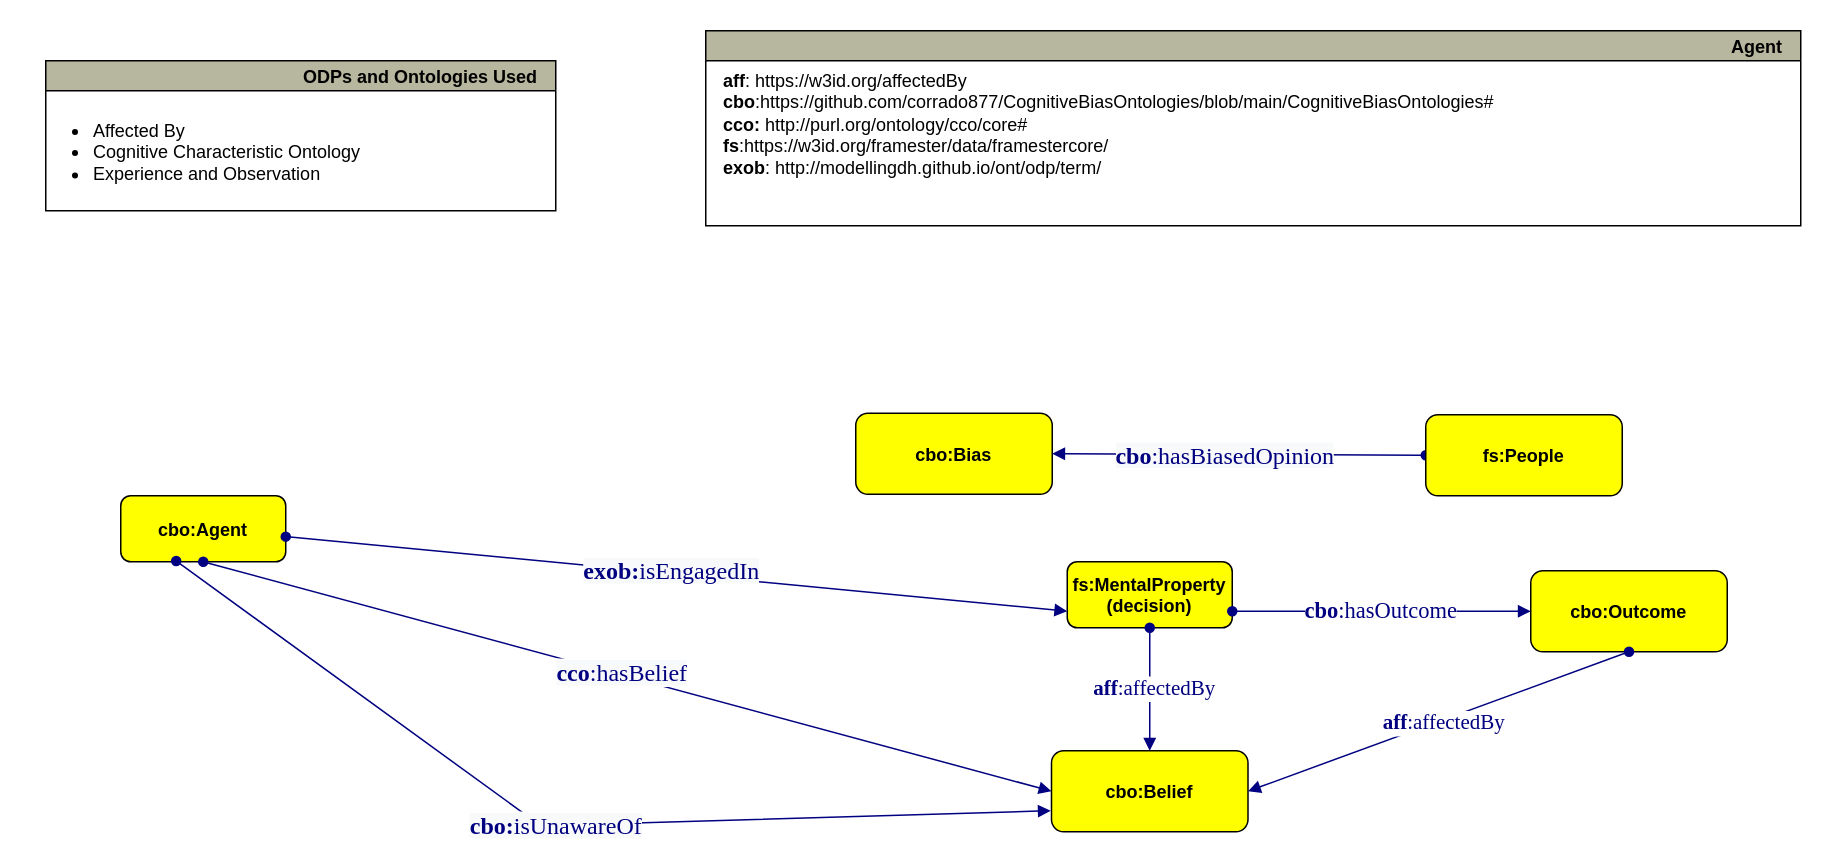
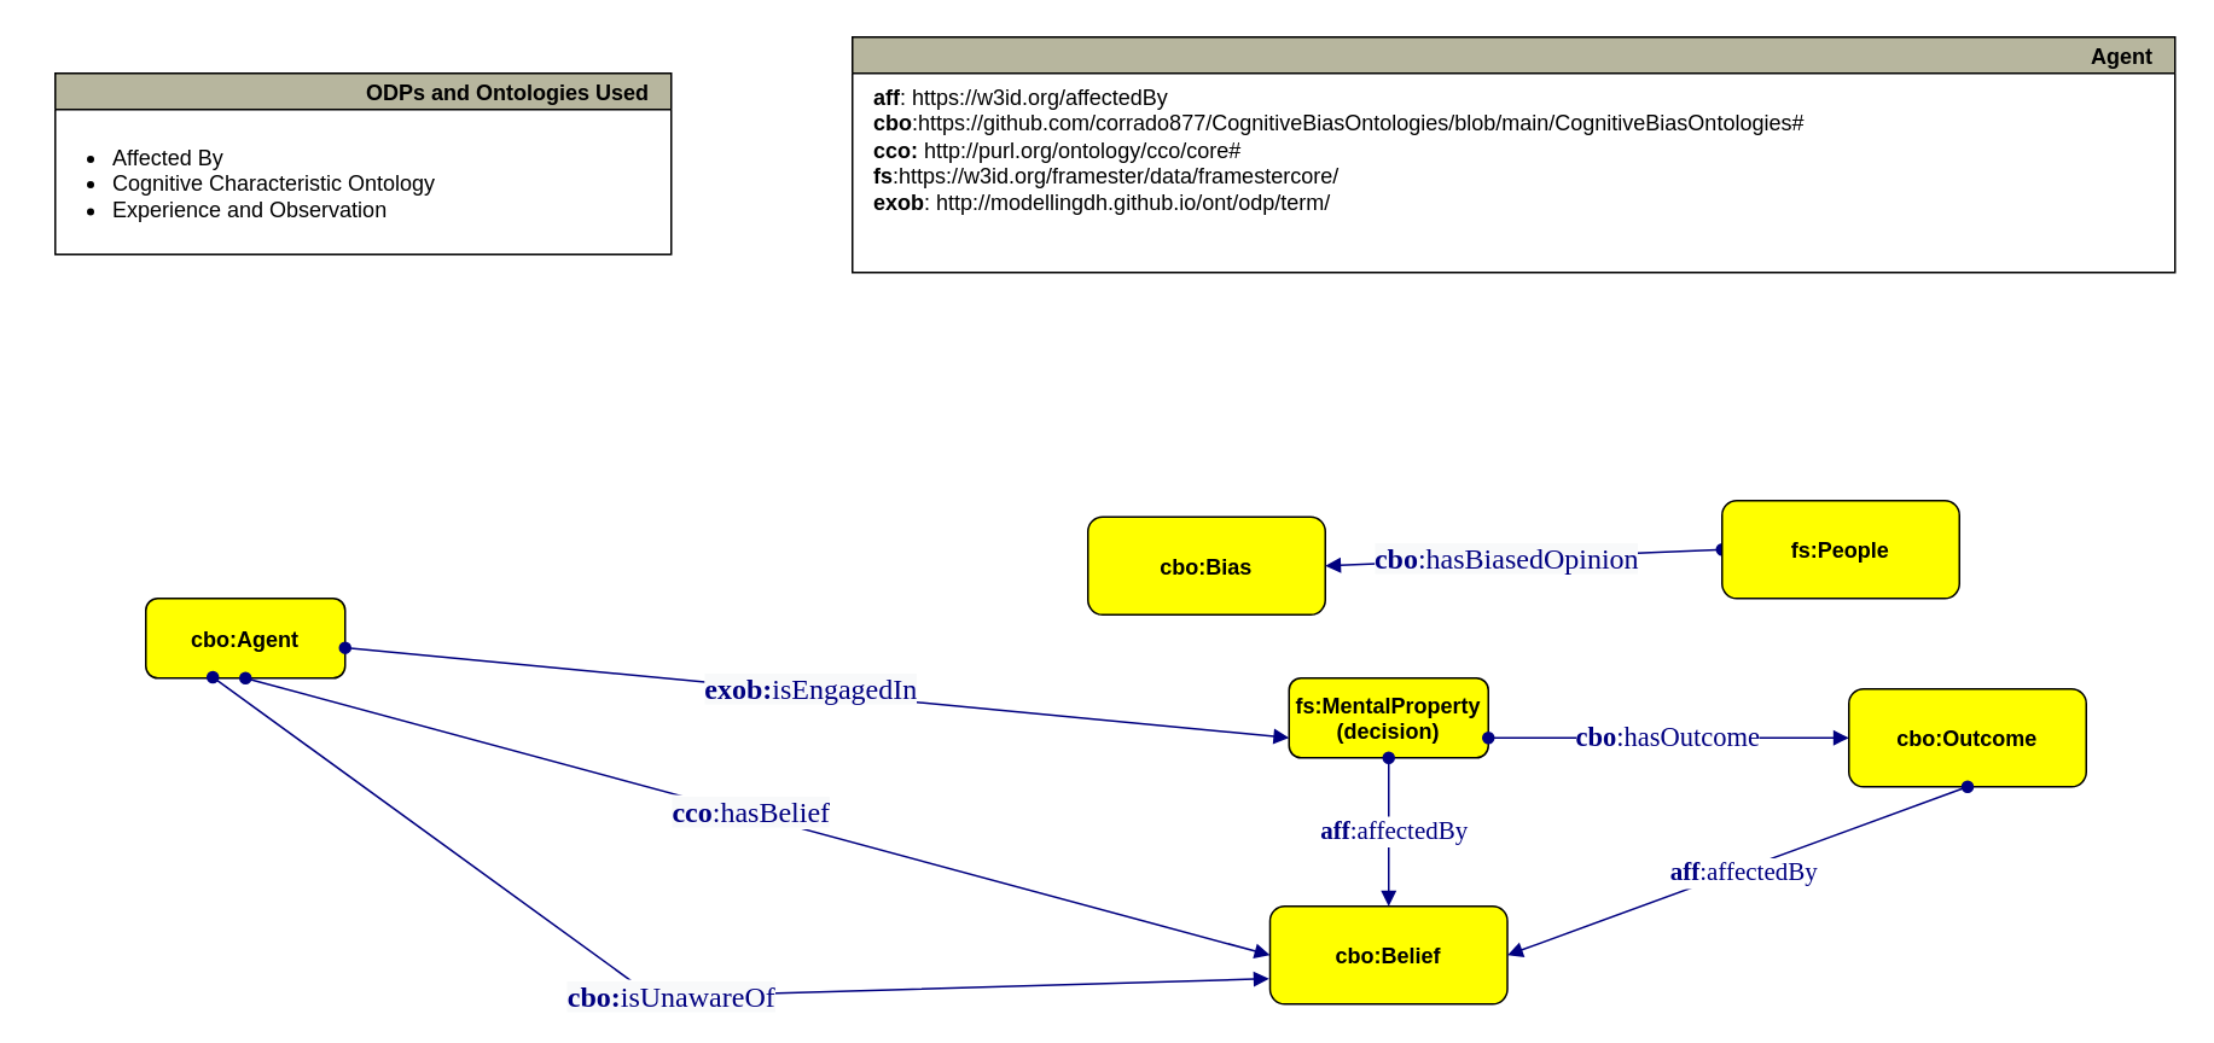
  <mxCell id="0" />
  <mxCell id="1" parent="0" />
- <mxCell id="2" value="cbo:Bias" style="graphMlID=n4;shape=rect;rounded=1;arcsize=30;fillColor=#ffff00;strokeColor=#000000;strokeWidth=1.0;fontStyle=1" parent="1" vertex="1"><mxGeometry x="570" y="275" width="131" height="54" as="geometry" /></mxCell>
+ <mxCell id="2" value="cbo:Bias" style="graphMlID=n4;shape=rect;rounded=1;arcsize=30;fillColor=#ffff00;strokeColor=#000000;strokeWidth=1.0;fontStyle=1" parent="1" vertex="1"><mxGeometry x="600" y="285" width="131" height="54" as="geometry" /></mxCell>
  <mxCell id="3" value="Agent" style="graphMlID=n0;shape=swimlane;startSize=20;fillColor=#b7b69e;strokeColor=#000000;strokeWidth=1.0;align=right;spacingRight=10;fontStyle=1" parent="1" vertex="1"><mxGeometry x="470" y="20" width="730" height="130" as="geometry"><mxRectangle x="-550" y="110" width="100" height="30" as="alternateBounds" /></mxGeometry></mxCell>
  <mxCell id="4" value="&lt;b style=&quot;border-color: var(--border-color);&quot;&gt;aff&lt;/b&gt;:&amp;nbsp;https://w3id.org/affectedBy&lt;br&gt;&lt;b&gt;cbo&lt;/b&gt;:https://github.com/corrado877/CognitiveBiasOntologies/blob/main/CognitiveBiasOntologies#&lt;br&gt;&lt;b style=&quot;border-color: var(--border-color);&quot;&gt;cco:&amp;nbsp;&lt;/b&gt;http://purl.org/ontology/cco/core#&lt;br&gt;&lt;b&gt;fs&lt;/b&gt;:https://w3id.org/framester/data/framestercore/&lt;div&gt;&lt;b&gt;exob&lt;/b&gt;:&amp;nbsp;http://modellingdh.github.io/ont/odp/term/&lt;br&gt;&lt;span style=&quot;border-color: var(--border-color); background-color: initial;&quot;&gt;&lt;br&gt;&lt;/span&gt;&lt;/div&gt;" style="text;whiteSpace=wrap;html=1;" parent="3" vertex="1"><mxGeometry x="10" y="20" width="690" height="180" as="geometry" /></mxCell>
  <mxCell id="5" value="ODPs and Ontologies Used" style="graphMlID=n0;shape=swimlane;startSize=20;fillColor=#b7b69e;strokeColor=#000000;strokeWidth=1.0;align=right;spacingRight=10;fontStyle=1" parent="1" vertex="1"><mxGeometry x="30" y="40" width="340" height="100" as="geometry" /></mxCell>
  <mxCell id="6" value="&lt;ul&gt;&lt;li&gt;Affected By&lt;/li&gt;&lt;li style=&quot;border-color: var(--border-color);&quot;&gt;Cognitive Characteristic Ontology&lt;/li&gt;&lt;li style=&quot;border-color: var(--border-color);&quot;&gt;Experience and Observation&lt;/li&gt;&lt;/ul&gt;" style="text;html=1;strokeColor=none;fillColor=none;align=left;verticalAlign=middle;whiteSpace=wrap;rounded=0;" parent="5" vertex="1"><mxGeometry x="-10" y="-10" width="270" height="142" as="geometry" /></mxCell>
  <mxCell id="7" value="cbo:Agent" style="graphMlID=n4;shape=rect;rounded=1;arcsize=30;fillColor=#ffff00;strokeColor=#000000;strokeWidth=1.0;fontStyle=1" parent="1" vertex="1"><mxGeometry x="80" y="330" width="110" height="44" as="geometry" /></mxCell>
  <mxCell id="8" value="" style="graphMlID=e0;rounded=0;endArrow=block;strokeColor=#000080;strokeWidth=1.0;startArrow=oval;startFill=1;endFill=1;exitX=0.5;exitY=1;exitDx=0;exitDy=0;entryX=0;entryY=0.5;entryDx=0;entryDy=0;" parent="1" source="7" target="16" edge="1"><mxGeometry relative="1" as="geometry"><mxPoint x="870.985" y="444" as="sourcePoint" /><mxPoint x="850" y="390" as="targetPoint" /></mxGeometry></mxCell>
  <mxCell id="9" value="&lt;span style=&quot;color: rgb(0 , 0 , 128) ; font-family: &amp;quot;dialog&amp;quot; ; font-size: 16px ; background-color: rgb(248 , 249 , 250)&quot;&gt;&lt;b&gt;cco&lt;/b&gt;:hasBelief&lt;/span&gt;" style="text;html=1;align=center;verticalAlign=middle;resizable=0;points=[];labelBackgroundColor=#ffffff;" parent="8" vertex="1" connectable="0"><mxGeometry x="-0.017" y="2" relative="1" as="geometry"><mxPoint as="offset" /></mxGeometry></mxCell>
  <mxCell id="10" value="" style="graphMlID=e0;rounded=0;endArrow=block;strokeColor=#000080;strokeWidth=1.0;startArrow=oval;startFill=1;endFill=1;entryX=0;entryY=0.75;entryDx=0;entryDy=0;" parent="1" source="7" target="15" edge="1"><mxGeometry relative="1" as="geometry"><mxPoint x="435.985" y="540" as="sourcePoint" /><mxPoint x="490" y="460" as="targetPoint" /></mxGeometry></mxCell>
  <mxCell id="11" value="&lt;font face=&quot;dialog&quot; color=&quot;#000080&quot;&gt;&lt;span style=&quot;font-size: 16px; background-color: rgb(248, 249, 250);&quot;&gt;&lt;b&gt;exob:&lt;/b&gt;isEngagedIn&lt;/span&gt;&lt;/font&gt;" style="text;html=1;align=center;verticalAlign=middle;resizable=0;points=[];labelBackgroundColor=#ffffff;" parent="10" vertex="1" connectable="0"><mxGeometry x="-0.017" y="2" relative="1" as="geometry"><mxPoint as="offset" /></mxGeometry></mxCell>
  <mxCell id="12" value="" style="graphMlID=e0;rounded=0;endArrow=block;strokeColor=#000080;strokeWidth=1.0;startArrow=oval;startFill=1;endFill=1;entryX=1;entryY=0.5;entryDx=0;entryDy=0;exitX=0;exitY=0.5;exitDx=0;exitDy=0;" parent="1" source="14" target="2" edge="1"><mxGeometry relative="1" as="geometry"><mxPoint x="970" y="302" as="sourcePoint" /><mxPoint x="580" y="312" as="targetPoint" /></mxGeometry></mxCell>
  <mxCell id="13" value="&lt;span style=&quot;color: rgb(0 , 0 , 128) ; font-family: &amp;quot;dialog&amp;quot; ; font-size: 16px ; background-color: rgb(248 , 249 , 250)&quot;&gt;&lt;b&gt;cbo&lt;/b&gt;:hasBiasedOpinion&lt;/span&gt;" style="text;html=1;align=center;verticalAlign=middle;resizable=0;points=[];labelBackgroundColor=#ffffff;" parent="12" vertex="1" connectable="0"><mxGeometry x="-0.017" y="2" relative="1" as="geometry"><mxPoint x="-12" y="-2" as="offset" /></mxGeometry></mxCell>
  <mxCell id="14" value="fs:People" style="graphMlID=n4;shape=rect;rounded=1;arcsize=30;fillColor=#ffff00;strokeColor=#000000;strokeWidth=1.0;fontStyle=1" parent="1" vertex="1"><mxGeometry x="950" y="276" width="131" height="54" as="geometry" /></mxCell>
  <mxCell id="15" value="fs:MentalProperty&#10;(decision)" style="graphMlID=n4;shape=rect;rounded=1;arcsize=30;fillColor=#ffff00;strokeColor=#000000;strokeWidth=1.0;fontStyle=1" parent="1" vertex="1"><mxGeometry x="711" y="374" width="110" height="44" as="geometry" /></mxCell>
  <mxCell id="16" value="cbo:Belief" style="graphMlID=n4;shape=rect;rounded=1;arcsize=30;fillColor=#ffff00;strokeColor=#000000;strokeWidth=1.0;fontStyle=1" parent="1" vertex="1"><mxGeometry x="700.5" y="500" width="131" height="54" as="geometry" /></mxCell>
  <mxCell id="17" value="" style="graphMlID=e0;rounded=0;endArrow=block;strokeColor=#000080;strokeWidth=1.0;startArrow=oval;startFill=1;endFill=1;exitX=0.336;exitY=0.989;exitDx=0;exitDy=0;exitPerimeter=0;" parent="1" source="7" edge="1"><mxGeometry relative="1" as="geometry"><mxPoint x="145" y="384" as="sourcePoint" /><mxPoint x="700" y="540" as="targetPoint" /><Array as="points"><mxPoint x="360" y="550" /></Array></mxGeometry></mxCell>
  <mxCell id="18" value="&lt;font face=&quot;dialog&quot; color=&quot;#000080&quot;&gt;&lt;span style=&quot;font-size: 16px; background-color: rgb(248, 249, 250);&quot;&gt;&lt;b&gt;cbo:&lt;/b&gt;isUnawareOf&lt;/span&gt;&lt;/font&gt;" style="text;html=1;align=center;verticalAlign=middle;resizable=0;points=[];labelBackgroundColor=#ffffff;" parent="17" vertex="1" connectable="0"><mxGeometry x="-0.017" y="2" relative="1" as="geometry"><mxPoint x="-5" y="2" as="offset" /></mxGeometry></mxCell>
  <mxCell id="19" value="" style="graphMlID=e0;rounded=0;endArrow=block;strokeColor=#000080;strokeWidth=1.0;startArrow=oval;startFill=1;endFill=1;entryX=0.5;entryY=0;entryDx=0;entryDy=0;exitX=0.5;exitY=1;exitDx=0;exitDy=0;" parent="1" source="15" target="16" edge="1"><mxGeometry relative="1" as="geometry"><mxPoint x="200" y="367" as="sourcePoint" /><mxPoint x="721" y="417" as="targetPoint" /></mxGeometry></mxCell>
  <mxCell id="20" value="&lt;font color=&quot;#000080&quot; style=&quot;font-size: 14px;&quot; face=&quot;Times New Roman&quot;&gt;&lt;b&gt;aff&lt;/b&gt;:affectedBy&lt;/font&gt;" style="text;html=1;align=center;verticalAlign=middle;resizable=0;points=[];labelBackgroundColor=#ffffff;" parent="19" vertex="1" connectable="0"><mxGeometry x="-0.017" y="2" relative="1" as="geometry"><mxPoint as="offset" /></mxGeometry></mxCell>
  <mxCell id="21" value="" style="graphMlID=e0;rounded=0;endArrow=block;strokeColor=#000080;strokeWidth=1.0;startArrow=oval;startFill=1;endFill=1;exitX=1;exitY=0.75;exitDx=0;exitDy=0;entryX=0;entryY=0.5;entryDx=0;entryDy=0;" parent="1" source="15" target="23" edge="1"><mxGeometry relative="1" as="geometry"><mxPoint x="950" y="374" as="sourcePoint" /><mxPoint x="1000" y="407" as="targetPoint" /></mxGeometry></mxCell>
  <mxCell id="22" value="&lt;font style=&quot;font-size: 15px;&quot; face=&quot;Times New Roman&quot; color=&quot;#000080&quot;&gt;&lt;b&gt;cbo&lt;/b&gt;:hasOutcome&lt;/font&gt;" style="text;html=1;align=center;verticalAlign=middle;resizable=0;points=[];labelBackgroundColor=#ffffff;" parent="21" vertex="1" connectable="0"><mxGeometry x="-0.017" y="2" relative="1" as="geometry"><mxPoint as="offset" /></mxGeometry></mxCell>
  <mxCell id="23" value="cbo:Outcome" style="graphMlID=n4;shape=rect;rounded=1;arcsize=30;fillColor=#ffff00;strokeColor=#000000;strokeWidth=1.0;fontStyle=1" parent="1" vertex="1"><mxGeometry x="1020" y="380" width="131" height="54" as="geometry" /></mxCell>
  <mxCell id="24" value="" style="graphMlID=e0;rounded=0;endArrow=block;strokeColor=#000080;strokeWidth=1.0;startArrow=oval;startFill=1;endFill=1;entryX=1;entryY=0.5;entryDx=0;entryDy=0;exitX=0.5;exitY=1;exitDx=0;exitDy=0;" parent="1" source="23" target="16" edge="1"><mxGeometry relative="1" as="geometry"><mxPoint x="776" y="428" as="sourcePoint" /><mxPoint x="776" y="510" as="targetPoint" /></mxGeometry></mxCell>
  <mxCell id="25" value="&lt;font color=&quot;#000080&quot; style=&quot;font-size: 14px;&quot; face=&quot;Times New Roman&quot;&gt;&lt;b&gt;aff&lt;/b&gt;:affectedBy&lt;/font&gt;" style="text;html=1;align=center;verticalAlign=middle;resizable=0;points=[];labelBackgroundColor=#ffffff;" parent="24" vertex="1" connectable="0"><mxGeometry x="-0.017" y="2" relative="1" as="geometry"><mxPoint as="offset" /></mxGeometry></mxCell>
